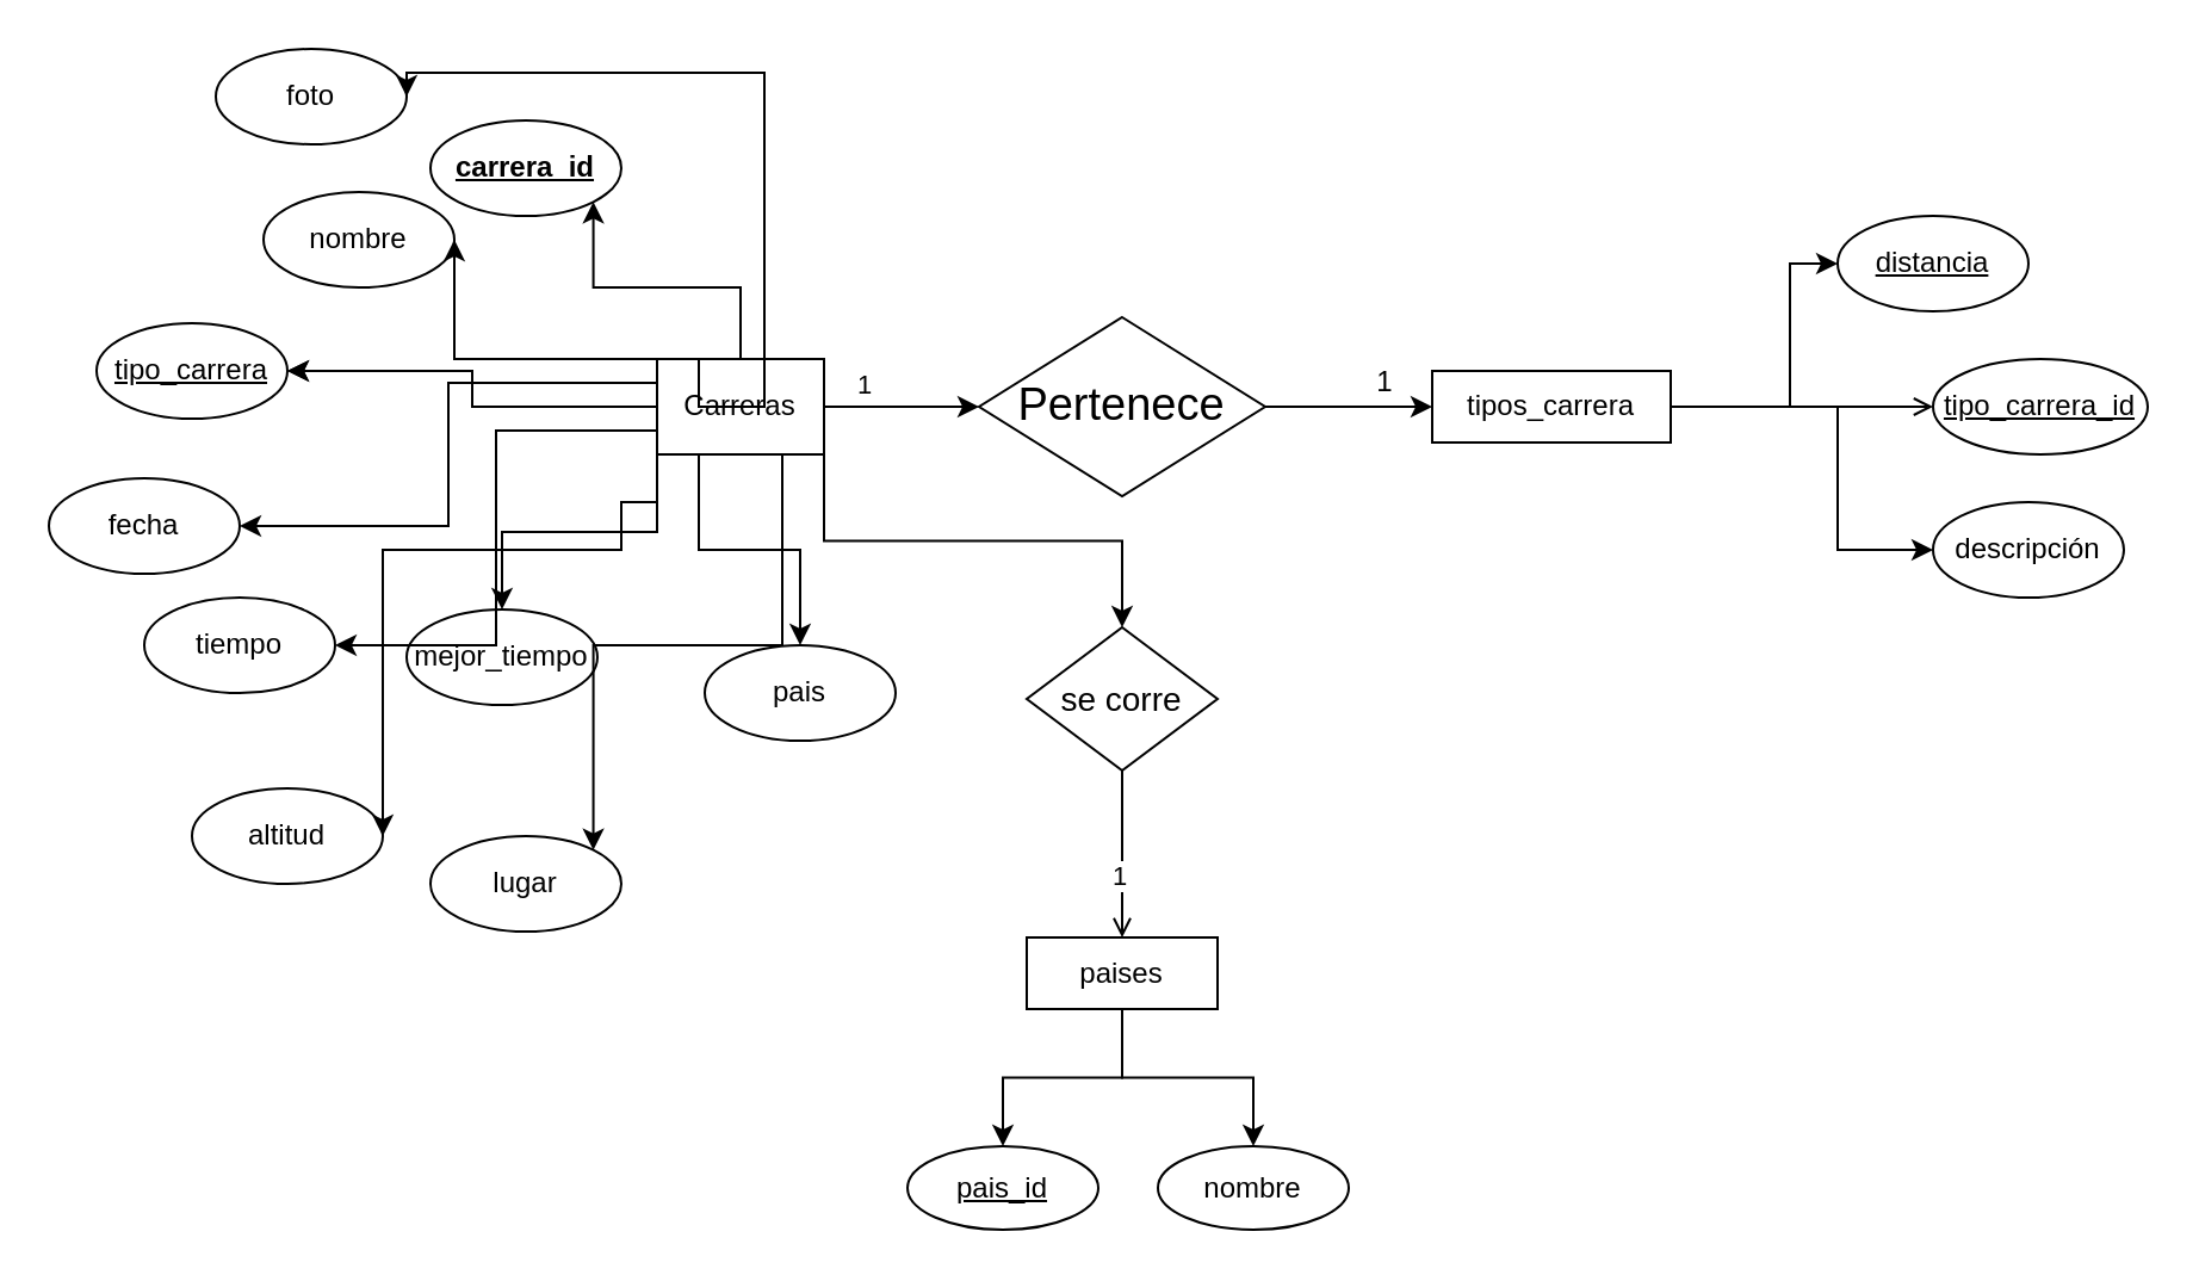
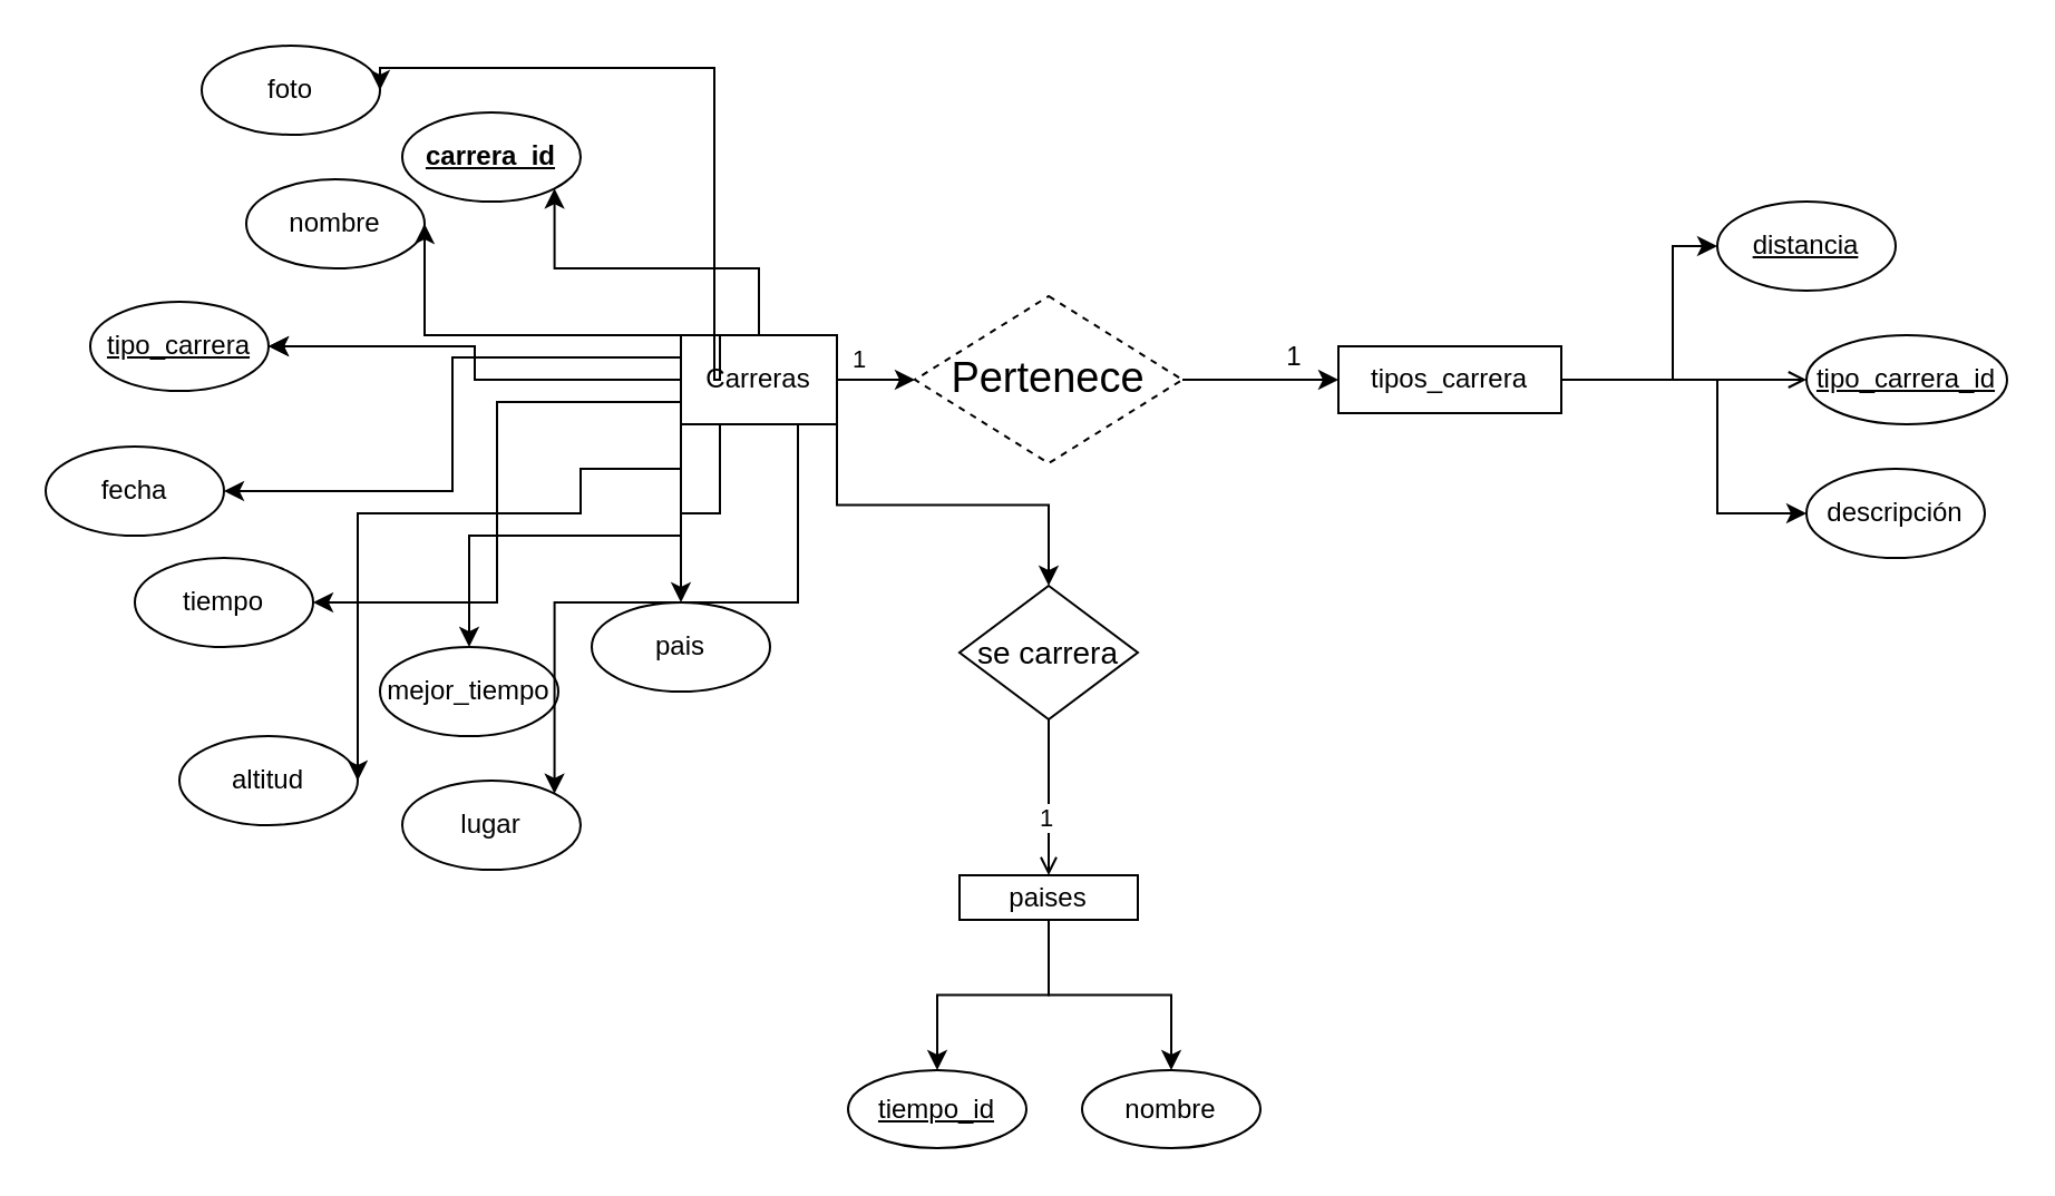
  <mxCell id="0" />
  <mxCell id="1" parent="0" />
  <mxCell id="2" value="" style="edgeStyle=orthogonalEdgeStyle;rounded=0;orthogonalLoop=1;jettySize=auto;html=1;" edge="1" parent="1" source="14" target="20"><mxGeometry relative="1" as="geometry" /></mxCell>
  <mxCell id="3" value="" style="edgeStyle=orthogonalEdgeStyle;rounded=0;orthogonalLoop=1;jettySize=auto;html=1;" edge="1" parent="1" source="14" target="20"><mxGeometry relative="1" as="geometry" /></mxCell>
  <mxCell id="4" style="edgeStyle=orthogonalEdgeStyle;rounded=0;orthogonalLoop=1;jettySize=auto;html=1;exitX=0.5;exitY=0;exitDx=0;exitDy=0;entryX=1;entryY=1;entryDx=0;entryDy=0;" edge="1" parent="1" source="14" target="22"><mxGeometry relative="1" as="geometry" /></mxCell>
  <mxCell id="5" style="edgeStyle=orthogonalEdgeStyle;rounded=0;orthogonalLoop=1;jettySize=auto;html=1;exitX=0.25;exitY=0;exitDx=0;exitDy=0;entryX=1;entryY=0.5;entryDx=0;entryDy=0;" edge="1" parent="1" source="14" target="21"><mxGeometry relative="1" as="geometry"><Array as="points"><mxPoint x="288" y="150" /><mxPoint x="230" y="150" /></Array></mxGeometry></mxCell>
  <mxCell id="6" style="edgeStyle=orthogonalEdgeStyle;rounded=0;orthogonalLoop=1;jettySize=auto;html=1;exitX=0;exitY=0.25;exitDx=0;exitDy=0;entryX=1;entryY=0.5;entryDx=0;entryDy=0;" edge="1" parent="1" source="14" target="23"><mxGeometry relative="1" as="geometry" /></mxCell>
  <mxCell id="7" style="edgeStyle=orthogonalEdgeStyle;rounded=0;orthogonalLoop=1;jettySize=auto;html=1;exitX=0;exitY=0.75;exitDx=0;exitDy=0;entryX=1;entryY=0.5;entryDx=0;entryDy=0;" edge="1" parent="1" source="14" target="24"><mxGeometry relative="1" as="geometry" /></mxCell>
  <mxCell id="8" style="edgeStyle=orthogonalEdgeStyle;rounded=0;orthogonalLoop=1;jettySize=auto;html=1;exitX=0;exitY=1;exitDx=0;exitDy=0;" edge="1" parent="1" source="14" target="25"><mxGeometry relative="1" as="geometry" /></mxCell>
  <mxCell id="9" style="edgeStyle=orthogonalEdgeStyle;rounded=0;orthogonalLoop=1;jettySize=auto;html=1;exitX=0;exitY=1;exitDx=0;exitDy=0;" edge="1" parent="1" source="14" target="26"><mxGeometry relative="1" as="geometry"><Array as="points"><mxPoint x="260" y="210" /><mxPoint x="260" y="230" /><mxPoint x="160" y="230" /></Array></mxGeometry></mxCell>
  <mxCell id="10" style="edgeStyle=orthogonalEdgeStyle;rounded=0;orthogonalLoop=1;jettySize=auto;html=1;exitX=0.75;exitY=1;exitDx=0;exitDy=0;entryX=1;entryY=0;entryDx=0;entryDy=0;" edge="1" parent="1" source="14" target="27"><mxGeometry relative="1" as="geometry" /></mxCell>
  <mxCell id="11" value="" style="edgeStyle=orthogonalEdgeStyle;rounded=0;orthogonalLoop=1;jettySize=auto;html=1;" edge="1" parent="1" source="14" target="33"><mxGeometry relative="1" as="geometry" /></mxCell>
  <mxCell id="12" value="1" style="edgeLabel;html=1;align=center;verticalAlign=middle;resizable=0;points=[];" vertex="1" connectable="0" parent="11"><mxGeometry x="-0.364" y="-1" relative="1" as="geometry"><mxPoint x="-5" y="-11" as="offset" /></mxGeometry></mxCell>
  <mxCell id="13" style="edgeStyle=orthogonalEdgeStyle;rounded=0;orthogonalLoop=1;jettySize=auto;html=1;exitX=1;exitY=1;exitDx=0;exitDy=0;entryX=0.5;entryY=0;entryDx=0;entryDy=0;" edge="1" parent="1" source="14" target="37"><mxGeometry relative="1" as="geometry" /></mxCell>
- <mxCell id="14" value="Carreras&lt;br&gt;" style="rounded=0;whiteSpace=wrap;html=1;fillColor=none;" vertex="1" parent="1"><mxGeometry x="275" y="150" width="70" height="40" as="geometry" /></mxCell>
+ <mxCell id="14" value="Carreras&lt;br&gt;" style="rounded=0;whiteSpace=wrap;html=1;fillColor=none;" vertex="1" parent="1"><mxGeometry x="305" y="150" width="70" height="40" as="geometry" /></mxCell>
  <mxCell id="15" value="" style="edgeStyle=orthogonalEdgeStyle;rounded=0;orthogonalLoop=1;jettySize=auto;html=1;endArrow=open;" edge="1" parent="1" source="16" target="40"><mxGeometry relative="1" as="geometry" /></mxCell>
  <mxCell id="16" value="tipos_carrera" style="rounded=0;whiteSpace=wrap;html=1;fillColor=none;" vertex="1" parent="1"><mxGeometry x="600" y="155" width="100" height="30" as="geometry" /></mxCell>
  <mxCell id="17" value="" style="edgeStyle=orthogonalEdgeStyle;rounded=0;orthogonalLoop=1;jettySize=auto;html=1;" edge="1" parent="1" source="19" target="43"><mxGeometry relative="1" as="geometry"><mxPoint x="420" y="477.5" as="targetPoint" /></mxGeometry></mxCell>
  <mxCell id="18" style="edgeStyle=orthogonalEdgeStyle;rounded=0;orthogonalLoop=1;jettySize=auto;html=1;exitX=0.5;exitY=1;exitDx=0;exitDy=0;entryX=0.5;entryY=0;entryDx=0;entryDy=0;" edge="1" parent="1" source="19" target="44"><mxGeometry relative="1" as="geometry"><mxPoint x="530" y="477.5" as="targetPoint" /></mxGeometry></mxCell>
- <mxCell id="19" value="paises" style="rounded=0;whiteSpace=wrap;html=1;fillColor=none;" vertex="1" parent="1"><mxGeometry x="430" y="392.5" width="80" height="30" as="geometry" /></mxCell>
+ <mxCell id="19" value="paises" style="rounded=0;whiteSpace=wrap;html=1;fillColor=none;" vertex="1" parent="1"><mxGeometry x="430" y="392.5" width="80" height="20" as="geometry" /></mxCell>
  <mxCell id="20" value="&lt;u&gt;tipo_carrera&lt;/u&gt;" style="ellipse;whiteSpace=wrap;html=1;fillColor=none;rounded=0;" vertex="1" parent="1"><mxGeometry x="40" y="135" width="80" height="40" as="geometry" /></mxCell>
  <mxCell id="21" value="nombre" style="ellipse;whiteSpace=wrap;html=1;fillColor=none;rounded=0;" vertex="1" parent="1"><mxGeometry x="110" y="80" width="80" height="40" as="geometry" /></mxCell>
  <mxCell id="22" value="&lt;u&gt;&lt;b&gt;carrera_id&lt;/b&gt;&lt;/u&gt;" style="ellipse;whiteSpace=wrap;html=1;fillColor=none;rounded=0;" vertex="1" parent="1"><mxGeometry x="180" y="50" width="80" height="40" as="geometry" /></mxCell>
  <mxCell id="23" value="fecha" style="ellipse;whiteSpace=wrap;html=1;fillColor=none;rounded=0;" vertex="1" parent="1"><mxGeometry x="20" y="200" width="80" height="40" as="geometry" /></mxCell>
  <mxCell id="24" value="tiempo" style="ellipse;whiteSpace=wrap;html=1;fillColor=none;rounded=0;" vertex="1" parent="1"><mxGeometry x="60" y="250" width="80" height="40" as="geometry" /></mxCell>
- <mxCell id="25" value="mejor_tiempo" style="ellipse;whiteSpace=wrap;html=1;fillColor=none;rounded=0;" vertex="1" parent="1"><mxGeometry x="170" y="255" width="80" height="40" as="geometry" /></mxCell>
+ <mxCell id="25" value="mejor_tiempo" style="ellipse;whiteSpace=wrap;html=1;fillColor=none;rounded=0;" vertex="1" parent="1"><mxGeometry x="170" y="290" width="80" height="40" as="geometry" /></mxCell>
  <mxCell id="26" value="altitud" style="ellipse;whiteSpace=wrap;html=1;fillColor=none;rounded=0;" vertex="1" parent="1"><mxGeometry x="80" y="330" width="80" height="40" as="geometry" /></mxCell>
  <mxCell id="27" value="lugar" style="ellipse;whiteSpace=wrap;html=1;fillColor=none;rounded=0;" vertex="1" parent="1"><mxGeometry x="180" y="350" width="80" height="40" as="geometry" /></mxCell>
  <mxCell id="28" value="foto" style="ellipse;whiteSpace=wrap;html=1;fillColor=none;rounded=0;" vertex="1" parent="1"><mxGeometry x="90" y="20" width="80" height="40" as="geometry" /></mxCell>
  <mxCell id="29" style="edgeStyle=orthogonalEdgeStyle;rounded=0;orthogonalLoop=1;jettySize=auto;html=1;exitX=0.25;exitY=0;exitDx=0;exitDy=0;entryX=1;entryY=0.5;entryDx=0;entryDy=0;" edge="1" parent="1" source="14" target="28"><mxGeometry relative="1" as="geometry"><Array as="points"><mxPoint x="320" y="170" /><mxPoint x="320" y="30" /></Array></mxGeometry></mxCell>
  <mxCell id="30" value="" style="edgeStyle=orthogonalEdgeStyle;rounded=0;orthogonalLoop=1;jettySize=auto;html=1;exitX=0.25;exitY=1;exitDx=0;exitDy=0;" edge="1" parent="1" source="14" target="31"><mxGeometry relative="1" as="geometry"><mxPoint x="288" y="210" as="sourcePoint" /><mxPoint x="260" y="370" as="targetPoint" /><Array as="points" /></mxGeometry></mxCell>
- <mxCell id="31" value="pais" style="ellipse;whiteSpace=wrap;html=1;fillColor=none;rounded=0;" vertex="1" parent="1"><mxGeometry x="295" y="270" width="80" height="40" as="geometry" /></mxCell>
+ <mxCell id="31" value="pais" style="ellipse;whiteSpace=wrap;html=1;fillColor=none;rounded=0;" vertex="1" parent="1"><mxGeometry x="265" y="270" width="80" height="40" as="geometry" /></mxCell>
  <mxCell id="32" style="edgeStyle=orthogonalEdgeStyle;rounded=0;orthogonalLoop=1;jettySize=auto;html=1;exitX=1;exitY=0.5;exitDx=0;exitDy=0;entryX=0;entryY=0.5;entryDx=0;entryDy=0;" edge="1" parent="1" source="33" target="16"><mxGeometry relative="1" as="geometry" /></mxCell>
- <mxCell id="33" value="&lt;font style=&quot;font-size: 19px;&quot;&gt;Pertenece&lt;/font&gt;" style="rhombus;whiteSpace=wrap;html=1;fillColor=none;rounded=0;" vertex="1" parent="1"><mxGeometry x="410" y="132.5" width="120" height="75" as="geometry" /></mxCell>
+ <mxCell id="33" value="&lt;font style=&quot;font-size: 19px;&quot;&gt;Pertenece&lt;/font&gt;" style="rhombus;whiteSpace=wrap;html=1;fillColor=none;rounded=0;dashed=1;" vertex="1" parent="1"><mxGeometry x="410" y="132.5" width="120" height="75" as="geometry" /></mxCell>
  <mxCell id="34" value="1" style="text;html=1;align=center;verticalAlign=middle;resizable=0;points=[];autosize=1;strokeColor=none;fillColor=none;" vertex="1" parent="1"><mxGeometry x="565" y="145" width="30" height="30" as="geometry" /></mxCell>
  <mxCell id="35" style="edgeStyle=orthogonalEdgeStyle;rounded=0;orthogonalLoop=1;jettySize=auto;html=1;exitX=0.5;exitY=1;exitDx=0;exitDy=0;entryX=0.5;entryY=0;entryDx=0;entryDy=0;endArrow=open;" edge="1" parent="1" source="37" target="19"><mxGeometry relative="1" as="geometry" /></mxCell>
  <mxCell id="36" value="1" style="edgeLabel;html=1;align=center;verticalAlign=middle;resizable=0;points=[];" vertex="1" connectable="0" parent="35"><mxGeometry x="0.257" y="-2" relative="1" as="geometry"><mxPoint as="offset" /></mxGeometry></mxCell>
- <mxCell id="37" value="&lt;font style=&quot;font-size: 14px;&quot;&gt;se corre&lt;/font&gt;" style="rhombus;whiteSpace=wrap;html=1;fillColor=none;rounded=0;" vertex="1" parent="1"><mxGeometry x="430" y="262.5" width="80" height="60" as="geometry" /></mxCell>
+ <mxCell id="37" value="&lt;font style=&quot;font-size: 14px;&quot;&gt;se carrera&lt;/font&gt;" style="rhombus;whiteSpace=wrap;html=1;fillColor=none;rounded=0;" vertex="1" parent="1"><mxGeometry x="430" y="262.5" width="80" height="60" as="geometry" /></mxCell>
  <mxCell id="38" style="edgeStyle=orthogonalEdgeStyle;rounded=0;orthogonalLoop=1;jettySize=auto;html=1;entryX=0;entryY=0.5;entryDx=0;entryDy=0;" edge="1" parent="1" target="42"><mxGeometry relative="1" as="geometry"><mxPoint x="770" y="170" as="sourcePoint" /><Array as="points"><mxPoint x="770" y="230" /><mxPoint x="790" y="230" /></Array></mxGeometry></mxCell>
  <mxCell id="39" style="edgeStyle=orthogonalEdgeStyle;rounded=0;orthogonalLoop=1;jettySize=auto;html=1;entryX=0;entryY=0.5;entryDx=0;entryDy=0;" edge="1" parent="1" target="41"><mxGeometry relative="1" as="geometry"><mxPoint x="750" y="170" as="sourcePoint" /><Array as="points"><mxPoint x="750" y="110" /></Array></mxGeometry></mxCell>
  <mxCell id="40" value="&lt;u&gt;tipo_carrera_id&lt;/u&gt;" style="ellipse;whiteSpace=wrap;html=1;fillColor=none;rounded=0;" vertex="1" parent="1"><mxGeometry x="810" y="150" width="90" height="40" as="geometry" /></mxCell>
  <mxCell id="41" value="&lt;u&gt;distancia&lt;/u&gt;" style="ellipse;whiteSpace=wrap;html=1;fillColor=none;rounded=0;" vertex="1" parent="1"><mxGeometry x="770" y="90" width="80" height="40" as="geometry" /></mxCell>
  <mxCell id="42" value="descripción" style="ellipse;whiteSpace=wrap;html=1;fillColor=none;rounded=0;" vertex="1" parent="1"><mxGeometry x="810" y="210" width="80" height="40" as="geometry" /></mxCell>
- <mxCell id="43" value="&lt;u&gt;pais_id&lt;/u&gt;" style="ellipse;whiteSpace=wrap;html=1;fillColor=none;rounded=0;" vertex="1" parent="1"><mxGeometry x="380" y="480" width="80" height="35" as="geometry" /></mxCell>
+ <mxCell id="43" value="&lt;u&gt;tiempo_id&lt;/u&gt;" style="ellipse;whiteSpace=wrap;html=1;fillColor=none;rounded=0;" vertex="1" parent="1"><mxGeometry x="380" y="480" width="80" height="35" as="geometry" /></mxCell>
  <mxCell id="44" value="nombre" style="ellipse;whiteSpace=wrap;html=1;fillColor=none;rounded=0;" vertex="1" parent="1"><mxGeometry x="485" y="480" width="80" height="35" as="geometry" /></mxCell>
